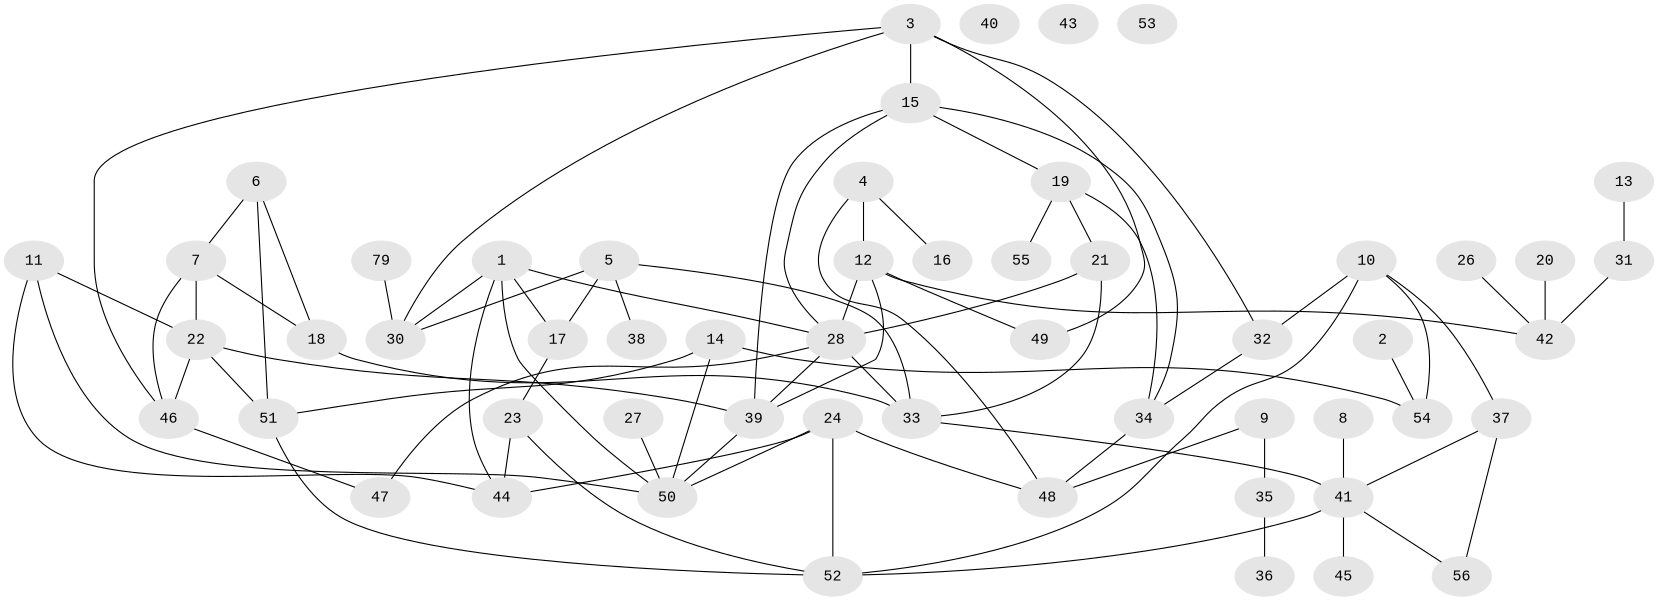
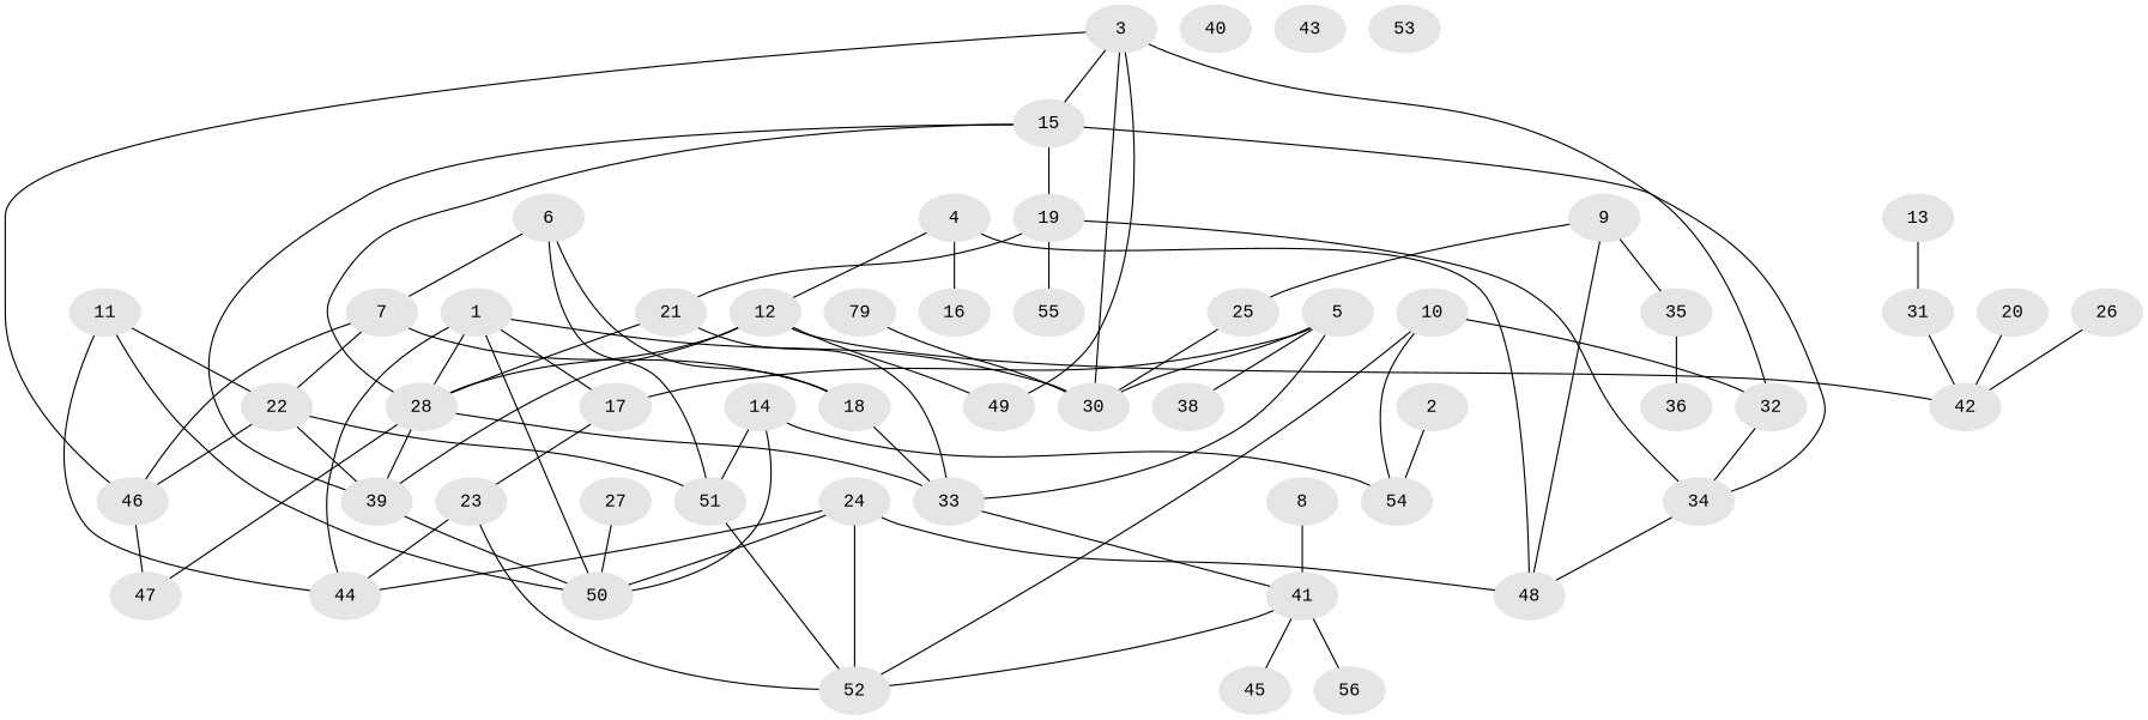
  graph {
    fontname="Liberation Mono"
    node [color=gray90 fontname="Liberation Mono" style=filled]
    edge [fontname="Liberation Mono"]
    1
    17
    28
    30
    44
    50
    23
    33
    39
    47
    2
    54
    3
    15
    32
    46
    49
    19
    34
    4
    12
    16
    48
    42
    5
    38
    41
    6
    7
    18
    51
    22
    52
    8
    56
    45
    9
+   25
    35
    36
    10
-   37
    11
    13
    31
    14
    21
    55
    20
    24
    26
    27
    n53 [label=79]
    40
    43
    53
    1 -- 17
    1 -- 28
    1 -- 30
    1 -- 44
    1 -- 50
    17 -- 23
    28 -- 33
    28 -- 39
    28 -- 47
    23 -- 44
    23 -- 52
    33 -- 41
    39 -- 50
    2 -- 54
    3 -- 30
    3 -- 15
    3 -- 32
    3 -- 46
    3 -- 49
    15 -- 28
    15 -- 39
    15 -- 19
    15 -- 34
    32 -- 34
    46 -- 47
    19 -- 34
    19 -- 21
    19 -- 55
    34 -- 48
    4 -- 12
    4 -- 16
    4 -- 48
    12 -- 28
    12 -- 39
    12 -- 49
    12 -- 42
    5 -- 17
    5 -- 30
    5 -- 33
    5 -- 38
    41 -- 52
    41 -- 56
    41 -- 45
    6 -- 7
    6 -- 18
    6 -- 51
    7 -- 46
    7 -- 18
    7 -- 22
    18 -- 33
    51 -- 52
    22 -- 39
    22 -- 46
    22 -- 51
    8 -- 41
    9 -- 48
+   9 -- 25
    9 -- 35
+   25 -- 30
    35 -- 36
    10 -- 54
    10 -- 32
    10 -- 52
-   10 -- 37
-   37 -- 41
-   37 -- 56
    11 -- 44
    11 -- 50
    11 -- 22
    13 -- 31
    31 -- 42
    14 -- 50
    14 -- 54
    14 -- 51
    21 -- 28
    21 -- 33
    20 -- 42
    24 -- 44
    24 -- 50
    24 -- 48
    24 -- 52
    26 -- 42
    27 -- 50
    n53 -- 30
  }
